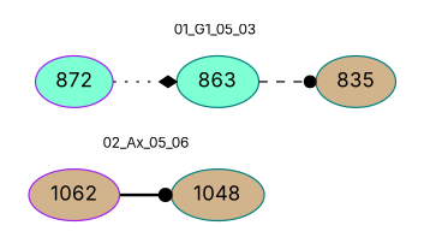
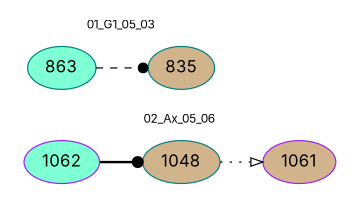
  digraph {
    fontname=Inter
    rankdir=LR
    node [color=purple fillcolor=aquamarine fontname=Inter style=filled]
    edge [arrowhead=dot color=black fontname=Inter style=dotted]
-   n1 [fillcolor=tan label=1062]
+   n1 [label=1062]
    n2 [color=teal fillcolor=tan label=1048]
-   n4 [label=872]
+   n3 [fillcolor=tan label=1061]
    n5 [color=teal label=863]
    n6 [color=teal fillcolor=tan label=835]
    subgraph cluster_1 {
      color=white
      fontsize=10
      label="02_Ax_05_06"
      n1
      n2
+     n3
    }
    subgraph cluster_2 {
      color=white
      fontsize=10
      label="01_G1_05_03"
-     n4
      n5
      n6
    }
    n1 -> n2 [style=bold]
-   n4 -> n5 [arrowhead=diamond]
+   n2 -> n3 [arrowhead=onormal]
    n5 -> n6 [style=dashed]
  }
